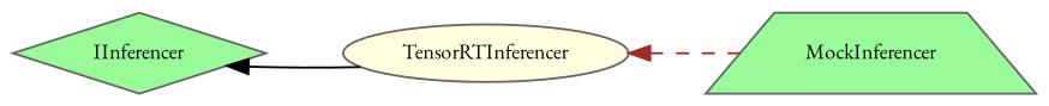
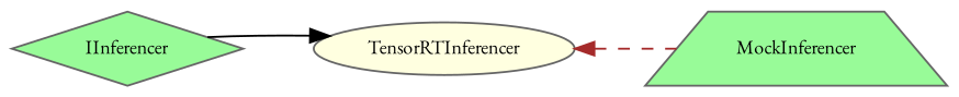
  digraph {
    fontname="EB Garamond"
    rankdir=LR
    node [color=grey40 fillcolor=palegreen fontname="EB Garamond" fontsize=10 style=filled]
    edge [dir=back fontname="EB Garamond" fontsize=10 labelfontname=Helvetica labelfontsize=10]
    n1 [height=0.2 label=IInferencer shape=diamond width=0.4]
    n2 [fillcolor=lightyellow height=0.2 label=TensorRTInferencer shape=ellipse width=0.4]
    n3 [height=0.2 label=MockInferencer shape=trapezium width=0.4]
-   n1 -> n2 [color=black style=solid]
+   n2 -> n1 [color=black style=solid]
    n2 -> n3 [color=brown style=dashed]
  }
